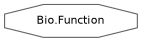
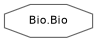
  digraph {
    rankdir=LR
-   n1 [color=grey40 fillcolor=white fontname=Helvetica fontsize=10 height=0.2 label="Bio.Function" shape=octagon style=filled width=0.4]
+   n1 [color=grey40 fillcolor=white fontname=Helvetica fontsize=10 height=0.2 label="Bio.Bio" shape=octagon style=filled width=0.4]
  }
